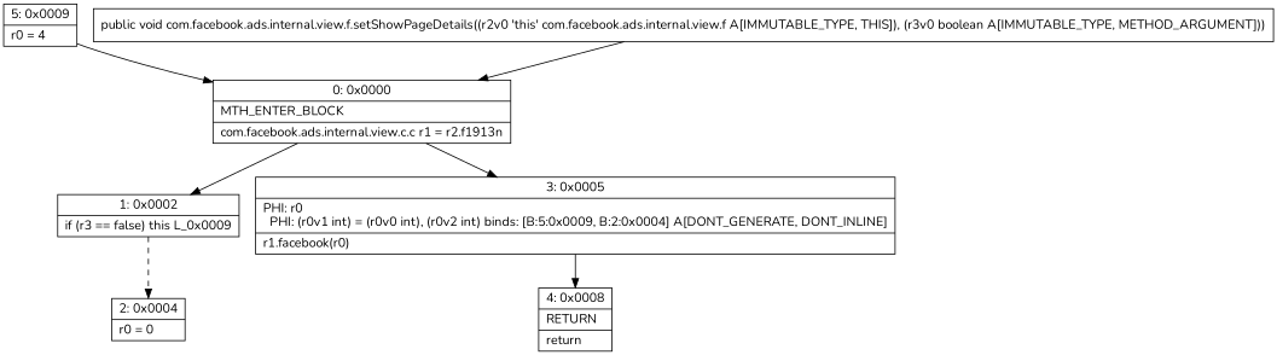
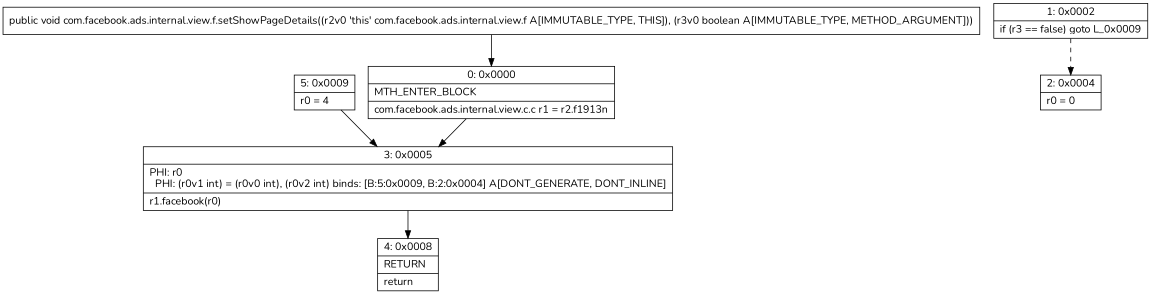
  digraph {
    fontname=Nunito
    node [fontname=Nunito shape=record]
    edge [fontname=Nunito]
    n1 [label="{0\:\ 0x0000|MTH_ENTER_BLOCK\l|com.facebook.ads.internal.view.c.c r1 = r2.f1913n\l}"]
-   n2 [label="{1\:\ 0x0002|if (r3 == false) this L_0x0009\l}"]
+   n2 [label="{1\:\ 0x0002|if (r3 == false) goto L_0x0009\l}"]
    n3 [label="{3\:\ 0x0005|PHI: r0 \l  PHI: (r0v1 int) = (r0v0 int), (r0v2 int) binds: [B:5:0x0009, B:2:0x0004] A[DONT_GENERATE, DONT_INLINE]\l|r1.facebook(r0)\l}"]
    n4 [label="{2\:\ 0x0004|r0 = 0\l}"]
    n5 [label="{5\:\ 0x0009|r0 = 4\l}"]
    n6 [label="{4\:\ 0x0008|RETURN\l|return\l}"]
    n7 [label="{public void com.facebook.ads.internal.view.f.setShowPageDetails((r2v0 'this' com.facebook.ads.internal.view.f A[IMMUTABLE_TYPE, THIS]), (r3v0 boolean A[IMMUTABLE_TYPE, METHOD_ARGUMENT])) }"]
-   n1 -> n2
    n1 -> n3
    n2 -> n4 [style=dashed]
    n3 -> n6
-   n5 -> n1
+   n5 -> n3
    n7 -> n1
  }
